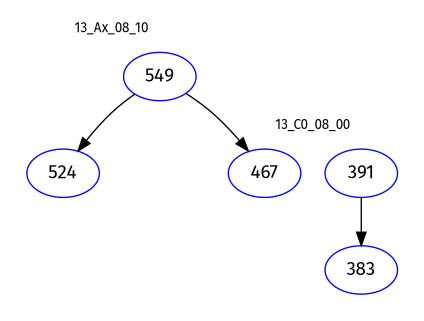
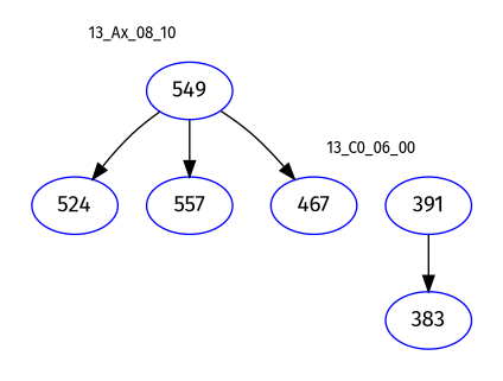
  digraph {
    fontname="Fira Sans"
    node [color=blue fontname="Fira Sans"]
    edge [color=black fontname="Fira Sans"]
    n1 [label=549]
    n2 [label=524]
+   n3 [label=557]
    n4 [label=391]
    n5 [label=383]
    n6 [label=467]
    subgraph cluster_1 {
      color=white
      fontsize=10
      label="13_Ax_08_10"
      n1
      n2
+     n3
    }
    subgraph cluster_2 {
      color=white
      fontsize=10
-     label="13_C0_08_00"
+     label="13_C0_06_00"
      n4
      n5
      n6
    }
    n1 -> n2
+   n1 -> n3
    n1 -> n6
    n4 -> n5
  }
